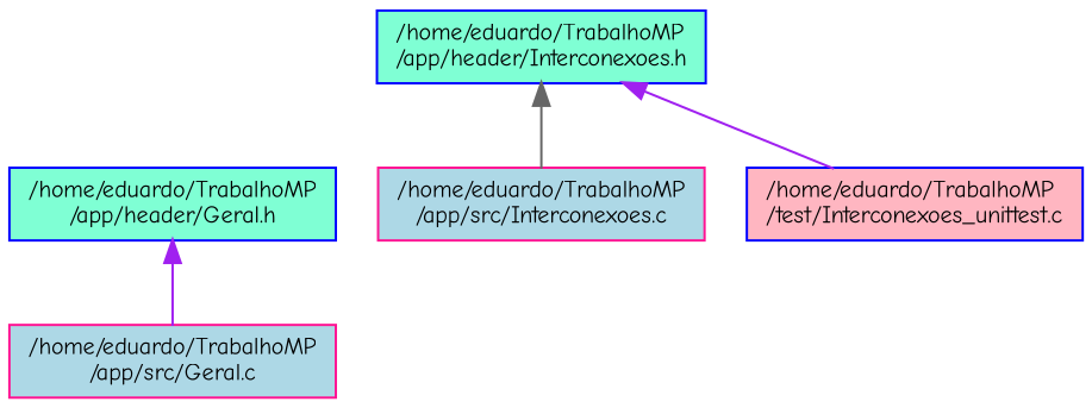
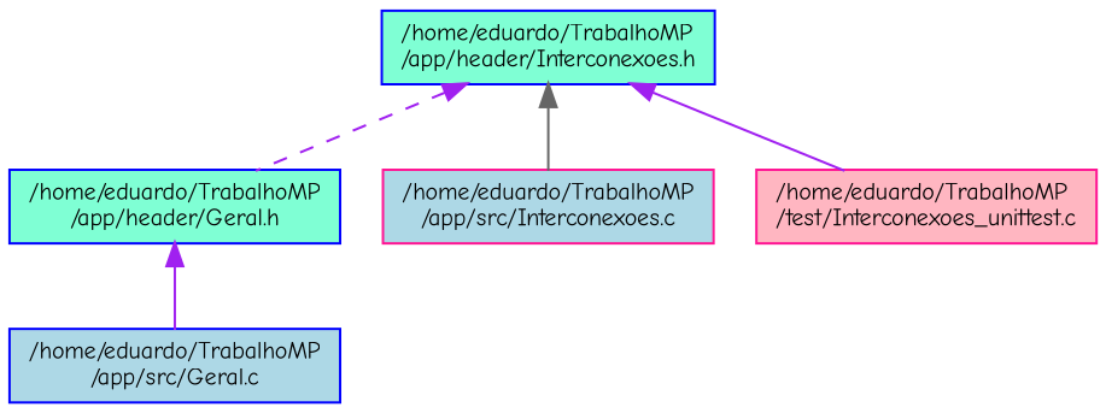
  digraph {
    fontname="Comic Neue"
    node [color=deeppink fillcolor=aquamarine fontname="Comic Neue" fontsize=10 shape=record style=filled]
    edge [color=purple dir=back fontname="Comic Neue" fontsize=10 labelfontname=Helvetica labelfontsize=10 style=solid]
    n1 [color=blue fontcolor=black height=0.2 label="/home/eduardo/TrabalhoMP\l/app/header/Interconexoes.h" width=0.4]
    n2 [color=blue height=0.2 label="/home/eduardo/TrabalhoMP\l/app/header/Geral.h" width=0.4]
    n3 [fillcolor=lightblue height=0.2 label="/home/eduardo/TrabalhoMP\l/app/src/Interconexoes.c" width=0.4]
-   n4 [color=blue fillcolor=lightpink height=0.2 label="/home/eduardo/TrabalhoMP\l/test/Interconexoes_unittest.c" width=0.4]
-   n5 [fillcolor=lightblue height=0.2 label="/home/eduardo/TrabalhoMP\l/app/src/Geral.c" width=0.4]
+   n4 [fillcolor=lightpink height=0.2 label="/home/eduardo/TrabalhoMP\l/test/Interconexoes_unittest.c" width=0.4]
+   n5 [color=blue fillcolor=lightblue height=0.2 label="/home/eduardo/TrabalhoMP\l/app/src/Geral.c" width=0.4]
+   n1 -> n2 [style=dashed]
    n1 -> n3 [color=gray40]
    n1 -> n4
    n2 -> n5
  }
